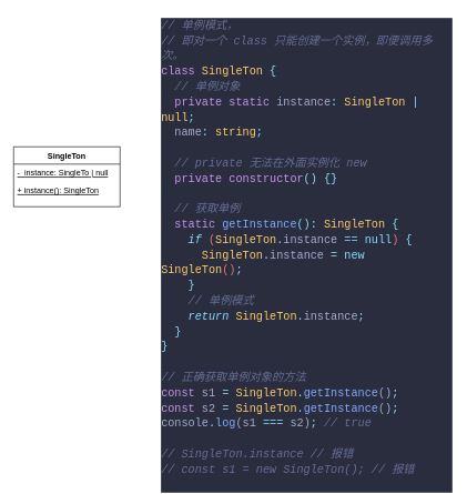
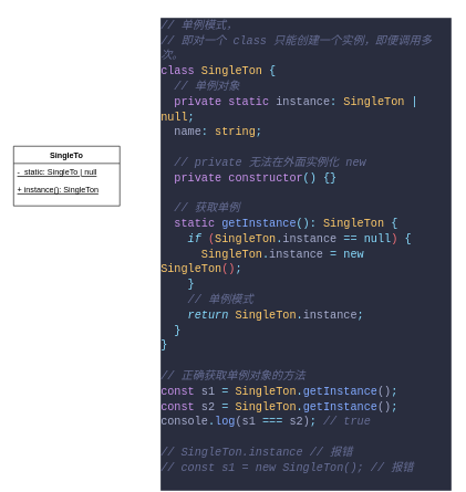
  <mxCell id="0" />
  <mxCell id="1" parent="0" />
- <mxCell id="2" value="SingleTon" style="swimlane;fontStyle=1;align=center;verticalAlign=top;childLayout=stackLayout;horizontal=1;startSize=26;horizontalStack=0;resizeParent=1;resizeLast=0;collapsible=1;marginBottom=0;rounded=0;shadow=0;strokeWidth=1;" parent="1" vertex="1"><mxGeometry x="20" y="220" width="160" height="90" as="geometry"><mxRectangle x="230" y="140" width="160" height="26" as="alternateBounds" /></mxGeometry></mxCell>
- <mxCell id="3" value="-  instance: SingleTo | null" style="text;align=left;verticalAlign=top;spacingLeft=4;spacingRight=4;overflow=hidden;rotatable=0;points=[[0,0.5],[1,0.5]];portConstraint=eastwest;fontStyle=4" parent="2" vertex="1"><mxGeometry y="26" width="160" height="26" as="geometry" /></mxCell>
+ <mxCell id="2" value="SingleTo" style="swimlane;fontStyle=1;align=center;verticalAlign=top;childLayout=stackLayout;horizontal=1;startSize=26;horizontalStack=0;resizeParent=1;resizeLast=0;collapsible=1;marginBottom=0;rounded=0;shadow=0;strokeWidth=1;" parent="1" vertex="1"><mxGeometry x="20" y="220" width="160" height="90" as="geometry"><mxRectangle x="230" y="140" width="160" height="26" as="alternateBounds" /></mxGeometry></mxCell>
+ <mxCell id="3" value="-  static: SingleTo | null" style="text;align=left;verticalAlign=top;spacingLeft=4;spacingRight=4;overflow=hidden;rotatable=0;points=[[0,0.5],[1,0.5]];portConstraint=eastwest;fontStyle=4" parent="2" vertex="1"><mxGeometry y="26" width="160" height="26" as="geometry" /></mxCell>
  <mxCell id="4" value="+ instance(): SingleTon" style="text;align=left;verticalAlign=top;spacingLeft=4;spacingRight=4;overflow=hidden;rotatable=0;points=[[0,0.5],[1,0.5]];portConstraint=eastwest;rounded=0;shadow=0;html=0;fontStyle=4" parent="2" vertex="1"><mxGeometry y="52" width="160" height="26" as="geometry" /></mxCell>
  <mxCell id="5" value="&lt;div style=&quot;color: rgb(166, 172, 205); background-color: rgb(41, 45, 62); font-family: Consolas, &amp;quot;Courier New&amp;quot;, monospace; font-weight: normal; font-size: 17px; line-height: 23px;&quot;&gt;&lt;div&gt;&lt;span style=&quot;color: #676e95;font-style: italic;&quot;&gt;// 单例模式，&lt;/span&gt;&lt;/div&gt;&lt;div&gt;&lt;span style=&quot;color: #676e95;font-style: italic;&quot;&gt;// 即对一个 class 只能创建一个实例，即便调用多次。&lt;/span&gt;&lt;/div&gt;&lt;div&gt;&lt;span style=&quot;color: #c792ea;&quot;&gt;class&lt;/span&gt;&lt;span style=&quot;color: #a6accd;&quot;&gt; &lt;/span&gt;&lt;span style=&quot;color: #ffcb6b;&quot;&gt;SingleTon&lt;/span&gt;&lt;span style=&quot;color: #a6accd;&quot;&gt; &lt;/span&gt;&lt;span style=&quot;color: #89ddff;&quot;&gt;{&lt;/span&gt;&lt;/div&gt;&lt;div&gt;&lt;span style=&quot;color: #89ddff;&quot;&gt;&amp;nbsp; &lt;/span&gt;&lt;span style=&quot;color: #676e95;font-style: italic;&quot;&gt;// 单例对象&lt;/span&gt;&lt;/div&gt;&lt;div&gt;&lt;span style=&quot;color: #a6accd;&quot;&gt;&amp;nbsp; &lt;/span&gt;&lt;span style=&quot;color: #c792ea;&quot;&gt;private&lt;/span&gt;&lt;span style=&quot;color: #a6accd;&quot;&gt; &lt;/span&gt;&lt;span style=&quot;color: #c792ea;&quot;&gt;static&lt;/span&gt;&lt;span style=&quot;color: #a6accd;&quot;&gt; &lt;/span&gt;&lt;span style=&quot;color: #a6accd;&quot;&gt;instance&lt;/span&gt;&lt;span style=&quot;color: #89ddff;&quot;&gt;:&lt;/span&gt;&lt;span style=&quot;color: #a6accd;&quot;&gt; &lt;/span&gt;&lt;span style=&quot;color: #ffcb6b;&quot;&gt;SingleTon&lt;/span&gt;&lt;span style=&quot;color: #a6accd;&quot;&gt; &lt;/span&gt;&lt;span style=&quot;color: #89ddff;&quot;&gt;|&lt;/span&gt;&lt;span style=&quot;color: #a6accd;&quot;&gt; &lt;/span&gt;&lt;span style=&quot;color: #ffcb6b;&quot;&gt;null&lt;/span&gt;&lt;span style=&quot;color: #89ddff;&quot;&gt;;&lt;/span&gt;&lt;/div&gt;&lt;div&gt;&lt;span style=&quot;color: #a6accd;&quot;&gt;&amp;nbsp; &lt;/span&gt;&lt;span style=&quot;color: #a6accd;&quot;&gt;name&lt;/span&gt;&lt;span style=&quot;color: #89ddff;&quot;&gt;:&lt;/span&gt;&lt;span style=&quot;color: #a6accd;&quot;&gt; &lt;/span&gt;&lt;span style=&quot;color: #ffcb6b;&quot;&gt;string&lt;/span&gt;&lt;span style=&quot;color: #89ddff;&quot;&gt;;&lt;/span&gt;&lt;/div&gt;&lt;br&gt;&lt;div&gt;&lt;span style=&quot;color: #89ddff;&quot;&gt;&amp;nbsp; &lt;/span&gt;&lt;span style=&quot;color: #676e95;font-style: italic;&quot;&gt;// private 无法在外面实例化 new&lt;/span&gt;&lt;/div&gt;&lt;div&gt;&lt;span style=&quot;color: #a6accd;&quot;&gt;&amp;nbsp; &lt;/span&gt;&lt;span style=&quot;color: #c792ea;&quot;&gt;private&lt;/span&gt;&lt;span style=&quot;color: #a6accd;&quot;&gt; &lt;/span&gt;&lt;span style=&quot;color: #c792ea;&quot;&gt;constructor&lt;/span&gt;&lt;span style=&quot;color: #89ddff;&quot;&gt;()&lt;/span&gt;&lt;span style=&quot;color: #a6accd;&quot;&gt; &lt;/span&gt;&lt;span style=&quot;color: #89ddff;&quot;&gt;{}&lt;/span&gt;&lt;/div&gt;&lt;br&gt;&lt;div&gt;&lt;span style=&quot;color: #89ddff;&quot;&gt;&amp;nbsp; &lt;/span&gt;&lt;span style=&quot;color: #676e95;font-style: italic;&quot;&gt;// 获取单例&lt;/span&gt;&lt;/div&gt;&lt;div&gt;&lt;span style=&quot;color: #a6accd;&quot;&gt;&amp;nbsp; &lt;/span&gt;&lt;span style=&quot;color: #c792ea;&quot;&gt;static&lt;/span&gt;&lt;span style=&quot;color: #a6accd;&quot;&gt; &lt;/span&gt;&lt;span style=&quot;color: #82aaff;&quot;&gt;getInstance&lt;/span&gt;&lt;span style=&quot;color: #89ddff;&quot;&gt;():&lt;/span&gt;&lt;span style=&quot;color: #a6accd;&quot;&gt; &lt;/span&gt;&lt;span style=&quot;color: #ffcb6b;&quot;&gt;SingleTon&lt;/span&gt;&lt;span style=&quot;color: #a6accd;&quot;&gt; &lt;/span&gt;&lt;span style=&quot;color: #89ddff;&quot;&gt;{&lt;/span&gt;&lt;/div&gt;&lt;div&gt;&lt;span style=&quot;color: #f07178;&quot;&gt;&amp;nbsp; &amp;nbsp; &lt;/span&gt;&lt;span style=&quot;color: #89ddff;font-style: italic;&quot;&gt;if&lt;/span&gt;&lt;span style=&quot;color: #f07178;&quot;&gt; (&lt;/span&gt;&lt;span style=&quot;color: #ffcb6b;&quot;&gt;SingleTon&lt;/span&gt;&lt;span style=&quot;color: #89ddff;&quot;&gt;.&lt;/span&gt;&lt;span style=&quot;color: #a6accd;&quot;&gt;instance&lt;/span&gt;&lt;span style=&quot;color: #f07178;&quot;&gt; &lt;/span&gt;&lt;span style=&quot;color: #89ddff;&quot;&gt;==&lt;/span&gt;&lt;span style=&quot;color: #f07178;&quot;&gt; &lt;/span&gt;&lt;span style=&quot;color: #89ddff;&quot;&gt;null&lt;/span&gt;&lt;span style=&quot;color: #f07178;&quot;&gt;) &lt;/span&gt;&lt;span style=&quot;color: #89ddff;&quot;&gt;{&lt;/span&gt;&lt;/div&gt;&lt;div&gt;&lt;span style=&quot;color: #f07178;&quot;&gt;&amp;nbsp; &amp;nbsp; &amp;nbsp; &lt;/span&gt;&lt;span style=&quot;color: #ffcb6b;&quot;&gt;SingleTon&lt;/span&gt;&lt;span style=&quot;color: #89ddff;&quot;&gt;.&lt;/span&gt;&lt;span style=&quot;color: #a6accd;&quot;&gt;instance&lt;/span&gt;&lt;span style=&quot;color: #f07178;&quot;&gt; &lt;/span&gt;&lt;span style=&quot;color: #89ddff;&quot;&gt;=&lt;/span&gt;&lt;span style=&quot;color: #f07178;&quot;&gt; &lt;/span&gt;&lt;span style=&quot;color: #89ddff;&quot;&gt;new&lt;/span&gt;&lt;span style=&quot;color: #f07178;&quot;&gt; &lt;/span&gt;&lt;span style=&quot;color: #ffcb6b;&quot;&gt;SingleTon&lt;/span&gt;&lt;span style=&quot;color: #f07178;&quot;&gt;()&lt;/span&gt;&lt;span style=&quot;color: #89ddff;&quot;&gt;;&lt;/span&gt;&lt;/div&gt;&lt;div&gt;&lt;span style=&quot;color: #f07178;&quot;&gt;&amp;nbsp; &amp;nbsp; &lt;/span&gt;&lt;span style=&quot;color: #89ddff;&quot;&gt;}&lt;/span&gt;&lt;/div&gt;&lt;div&gt;&lt;span style=&quot;color: #89ddff;&quot;&gt;&amp;nbsp; &amp;nbsp; &lt;/span&gt;&lt;span style=&quot;color: #676e95;font-style: italic;&quot;&gt;// 单例模式&lt;/span&gt;&lt;/div&gt;&lt;div&gt;&lt;span style=&quot;color: #f07178;&quot;&gt;&amp;nbsp; &amp;nbsp; &lt;/span&gt;&lt;span style=&quot;color: #89ddff;font-style: italic;&quot;&gt;return&lt;/span&gt;&lt;span style=&quot;color: #f07178;&quot;&gt; &lt;/span&gt;&lt;span style=&quot;color: #ffcb6b;&quot;&gt;SingleTon&lt;/span&gt;&lt;span style=&quot;color: #89ddff;&quot;&gt;.&lt;/span&gt;&lt;span style=&quot;color: #a6accd;&quot;&gt;instance&lt;/span&gt;&lt;span style=&quot;color: #89ddff;&quot;&gt;;&lt;/span&gt;&lt;/div&gt;&lt;div&gt;&lt;span style=&quot;color: #f07178;&quot;&gt;&amp;nbsp; &lt;/span&gt;&lt;span style=&quot;color: #89ddff;&quot;&gt;}&lt;/span&gt;&lt;/div&gt;&lt;div&gt;&lt;span style=&quot;color: #89ddff;&quot;&gt;}&lt;/span&gt;&lt;/div&gt;&lt;div&gt;&lt;span style=&quot;color: #89ddff;&quot;&gt;&lt;br&gt;&lt;/span&gt;&lt;/div&gt;&lt;span style=&quot;color: rgb(103, 110, 149); font-style: italic;&quot;&gt;// 正确获取单例对象的方法&lt;/span&gt;&lt;br&gt;&lt;div&gt;&lt;span style=&quot;color: #c792ea;&quot;&gt;const&lt;/span&gt;&lt;span style=&quot;color: #a6accd;&quot;&gt; &lt;/span&gt;&lt;span style=&quot;color: #a6accd;&quot;&gt;s1&lt;/span&gt;&lt;span style=&quot;color: #a6accd;&quot;&gt; &lt;/span&gt;&lt;span style=&quot;color: #89ddff;&quot;&gt;=&lt;/span&gt;&lt;span style=&quot;color: #a6accd;&quot;&gt; &lt;/span&gt;&lt;span style=&quot;color: #ffcb6b;&quot;&gt;SingleTon&lt;/span&gt;&lt;span style=&quot;color: #89ddff;&quot;&gt;.&lt;/span&gt;&lt;span style=&quot;color: #82aaff;&quot;&gt;getInstance&lt;/span&gt;&lt;span style=&quot;color: #a6accd;&quot;&gt;()&lt;/span&gt;&lt;span style=&quot;color: #89ddff;&quot;&gt;;&lt;/span&gt;&lt;span style=&quot;color: #a6accd;&quot;&gt;&amp;nbsp;&lt;/span&gt;&lt;/div&gt;&lt;div&gt;&lt;span style=&quot;color: #c792ea;&quot;&gt;const&lt;/span&gt;&lt;span style=&quot;color: #a6accd;&quot;&gt; &lt;/span&gt;&lt;span style=&quot;color: #a6accd;&quot;&gt;s2&lt;/span&gt;&lt;span style=&quot;color: #a6accd;&quot;&gt; &lt;/span&gt;&lt;span style=&quot;color: #89ddff;&quot;&gt;=&lt;/span&gt;&lt;span style=&quot;color: #a6accd;&quot;&gt; &lt;/span&gt;&lt;span style=&quot;color: #ffcb6b;&quot;&gt;SingleTon&lt;/span&gt;&lt;span style=&quot;color: #89ddff;&quot;&gt;.&lt;/span&gt;&lt;span style=&quot;color: #82aaff;&quot;&gt;getInstance&lt;/span&gt;&lt;span style=&quot;color: #a6accd;&quot;&gt;()&lt;/span&gt;&lt;span style=&quot;color: #89ddff;&quot;&gt;;&lt;/span&gt;&lt;/div&gt;&lt;div&gt;&lt;span style=&quot;color: #a6accd;&quot;&gt;console&lt;/span&gt;&lt;span style=&quot;color: #89ddff;&quot;&gt;.&lt;/span&gt;&lt;span style=&quot;color: #82aaff;&quot;&gt;log&lt;/span&gt;&lt;span style=&quot;color: #a6accd;&quot;&gt;(&lt;/span&gt;&lt;span style=&quot;color: #a6accd;&quot;&gt;s1&lt;/span&gt;&lt;span style=&quot;color: #a6accd;&quot;&gt; &lt;/span&gt;&lt;span style=&quot;color: #89ddff;&quot;&gt;===&lt;/span&gt;&lt;span style=&quot;color: #a6accd;&quot;&gt; &lt;/span&gt;&lt;span style=&quot;color: #a6accd;&quot;&gt;s2&lt;/span&gt;&lt;span style=&quot;color: #a6accd;&quot;&gt;)&lt;/span&gt;&lt;span style=&quot;color: #89ddff;&quot;&gt;;&lt;/span&gt;&lt;span style=&quot;color: #a6accd;&quot;&gt; &lt;/span&gt;&lt;span style=&quot;color: #676e95;font-style: italic;&quot;&gt;// true&lt;/span&gt;&lt;/div&gt;&lt;br&gt;&lt;div&gt;&lt;span style=&quot;color: #676e95;font-style: italic;&quot;&gt;// SingleTon.instance // 报错&lt;/span&gt;&lt;/div&gt;&lt;div&gt;&lt;span style=&quot;color: #676e95;font-style: italic;&quot;&gt;// const s1 = new SingleTon(); // 报错&lt;/span&gt;&lt;/div&gt;&lt;br&gt;&lt;/div&gt;" style="text;whiteSpace=wrap;html=1;" vertex="1" parent="1"><mxGeometry x="240" y="20" width="440" height="650" as="geometry" /></mxCell>
